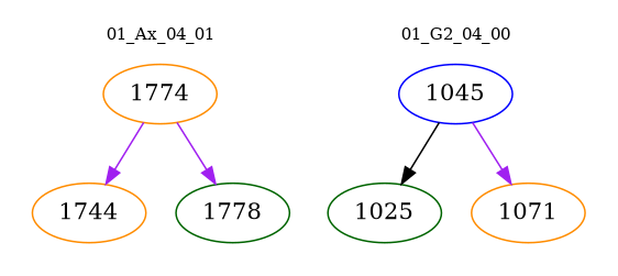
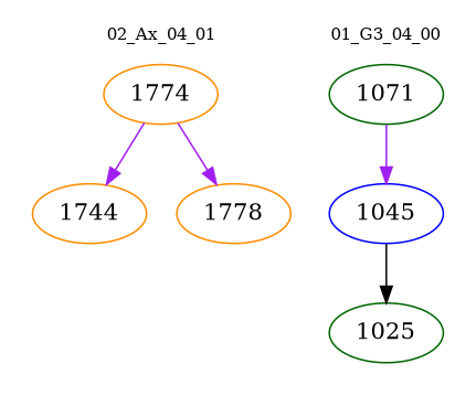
  digraph {
    node [color=darkorange]
    edge [color=purple]
    n1 [label=1774]
    n2 [label=1744]
-   n3 [color=darkgreen label=1778]
+   n3 [label=1778]
    n4 [color=blue label=1045]
    n5 [color=darkgreen label=1025]
-   n6 [label=1071]
+   n6 [color=darkgreen label=1071]
    subgraph cluster_1 {
      color=white
      fontsize=10
-     label="01_Ax_04_01"
+     label="02_Ax_04_01"
      n1
      n2
      n3
    }
    subgraph cluster_2 {
      color=white
      fontsize=10
-     label="01_G2_04_00"
+     label="01_G3_04_00"
      n4
      n5
      n6
    }
    n1 -> n2
    n1 -> n3
    n4 -> n5 [color=black]
-   n4 -> n6
+   n6 -> n4
  }
